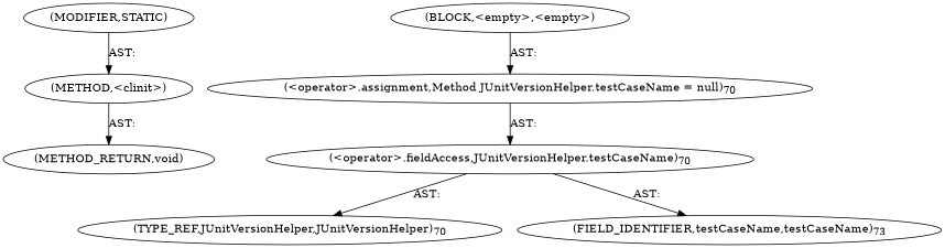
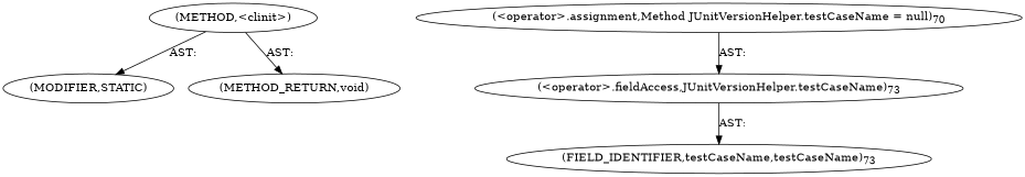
  digraph {
    n1 [label=<(METHOD,&lt;clinit&gt;)>]
    n2 [label=<(MODIFIER,STATIC)>]
    n3 [label=<(METHOD_RETURN,void)>]
-   n4 [label=<(BLOCK,&lt;empty&gt;,&lt;empty&gt;)>]
    n5 [label=<(&lt;operator&gt;.assignment,Method JUnitVersionHelper.testCaseName = null)<SUB>70</SUB>>]
-   n6 [label=<(&lt;operator&gt;.fieldAccess,JUnitVersionHelper.testCaseName)<SUB>70</SUB>>]
-   n7 [label=<(TYPE_REF,JUnitVersionHelper,JUnitVersionHelper)<SUB>70</SUB>>]
+   n6 [label=<(&lt;operator&gt;.fieldAccess,JUnitVersionHelper.testCaseName)<SUB>73</SUB>>]
    n8 [label=<(FIELD_IDENTIFIER,testCaseName,testCaseName)<SUB>73</SUB>>]
-   n2 -> n1 [label="AST: "]
+   n1 -> n2 [label="AST: "]
    n1 -> n3 [label="AST: "]
-   n4 -> n5 [label="AST: "]
    n5 -> n6 [label="AST: "]
-   n6 -> n7 [label="AST: "]
    n6 -> n8 [label="AST: "]
  }
